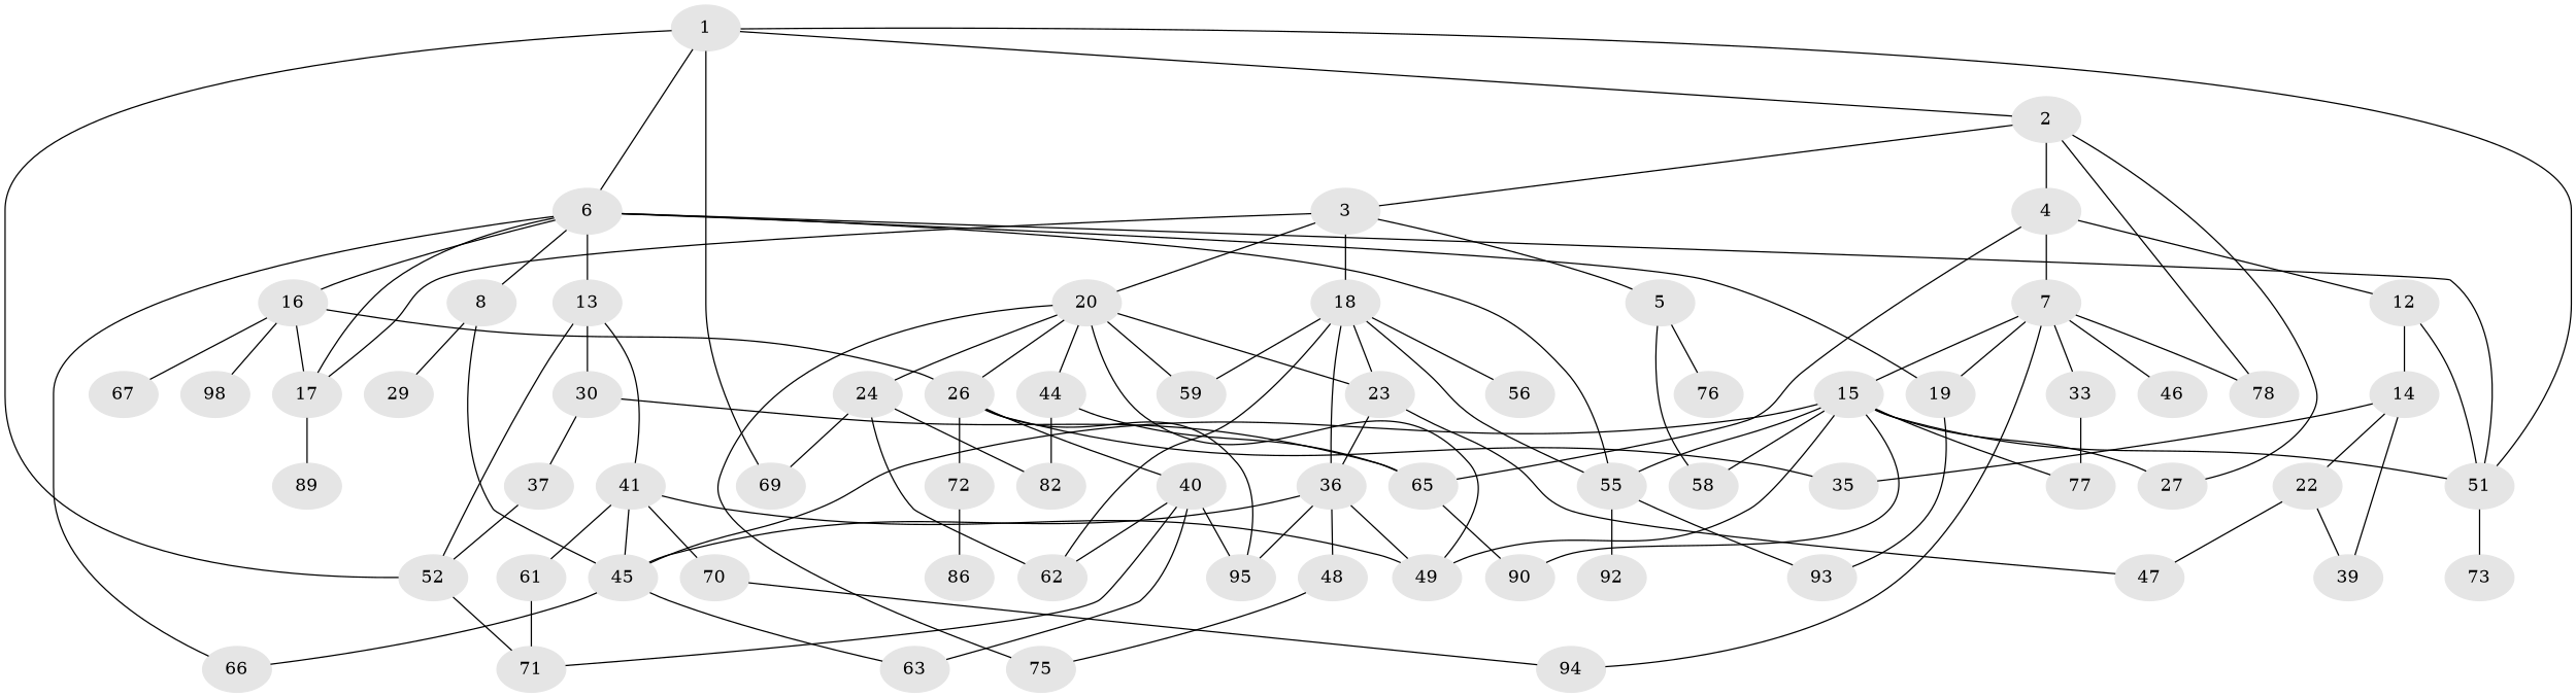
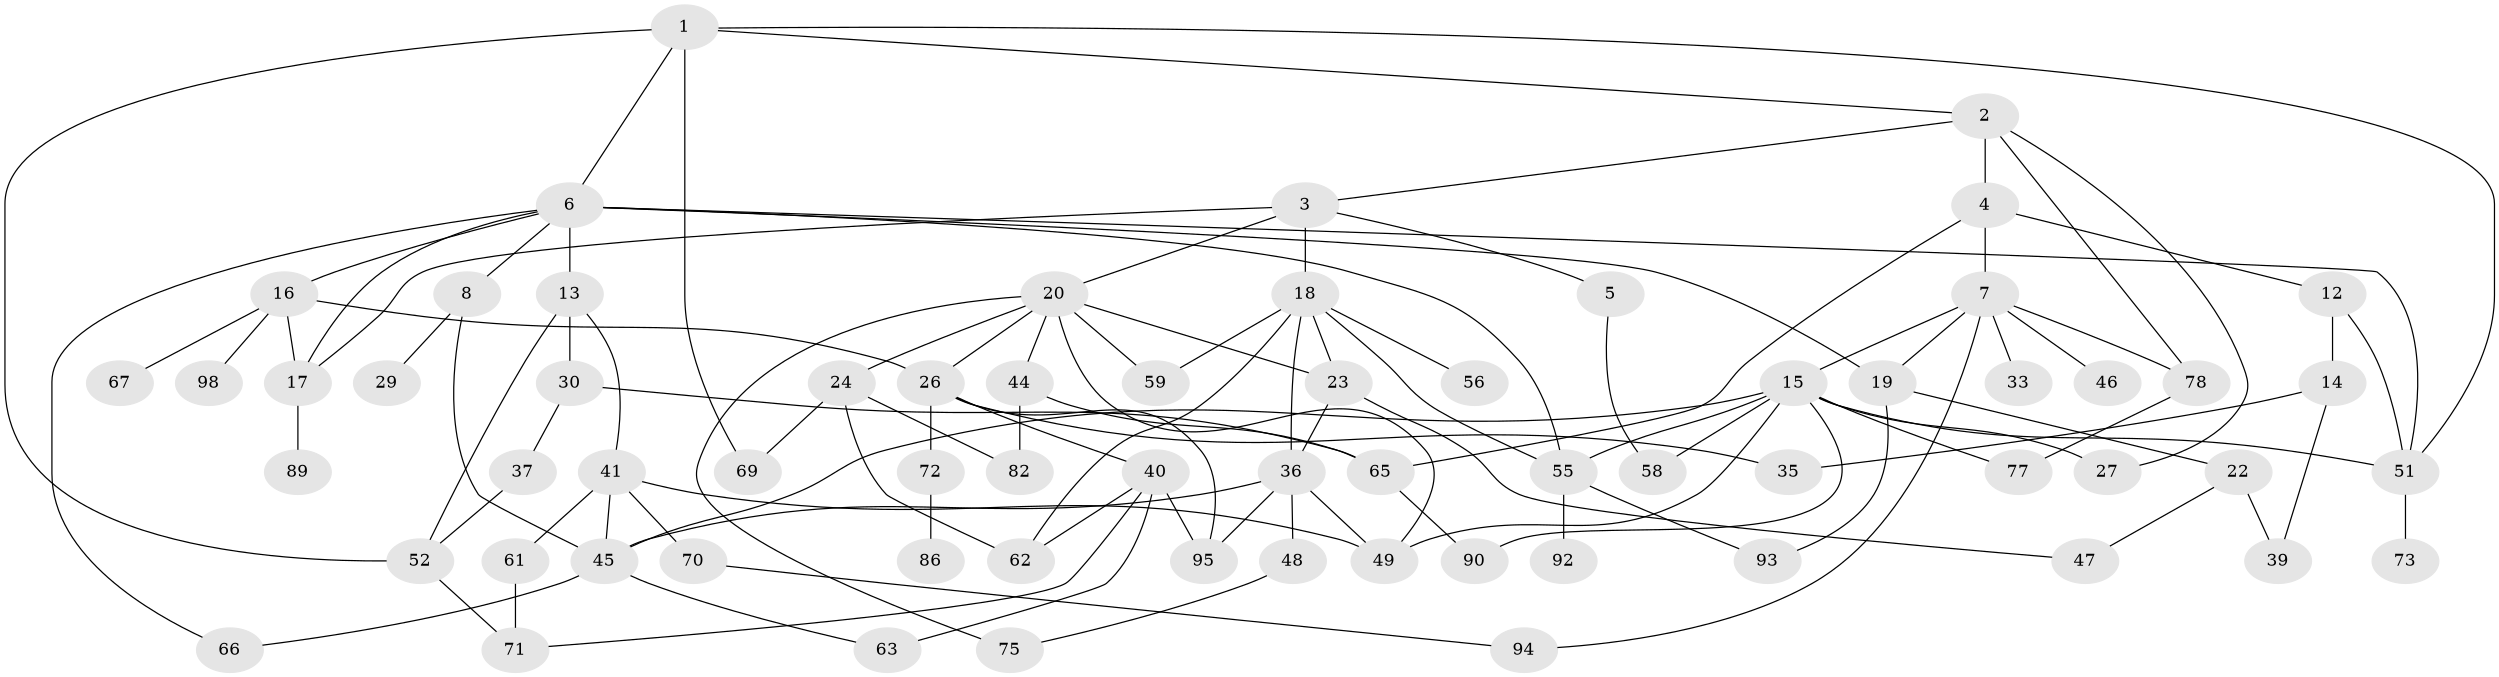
  graph {
    node [color=gray90 style=filled]
    1 [super="+10"]
    2
    6 [super="+91"]
    51
    52 [super="+84"]
    69 [super="+96"]
    3 [super="+11"]
    4
    27
    78
    17 [super="+64"]
    8
    13
    16 [super="+31"]
    19
    55
    66
    73 [super="+79"]
    71
    5 [super="+9"]
    18 [super="+42"]
    20 [super="+32"]
    7 [super="+21"]
    12 [super="+50"]
    65 [super="+74"]
    58 [super="+68"]
-   76
    89
    23
    36 [super="+38"]
    56
    59
    62 [super="+87"]
    49 [super="+53"]
    26 [super="+34"]
    24 [super="+25"]
    44
    75 [super="+80"]
    15 [super="+28"]
    33 [super="+88"]
    46
    94
    14
    90
    29
    45 [super="+54"]
    30 [super="+83"]
    41 [super="+97"]
    67
    98
    22
    93
    92
    77
    63
    35 [super="+85"]
    39
    37
    61
    70
    47 [super="+81"]
    40 [super="+43"]
    72
    95
    48
    82
    86
    1 -- 2
    1 -- 6
    1 -- 51
    1 -- 52
    1 -- 69
    2 -- 3
    2 -- 4
    2 -- 27
    2 -- 78
    6 -- 51
    6 -- 17
    6 -- 8
    6 -- 13
    6 -- 16
    6 -- 19
    6 -- 55
    6 -- 66
    51 -- 73
    52 -- 71
    3 -- 17
    3 -- 5
    3 -- 18
    3 -- 20
    4 -- 7
    4 -- 12
    4 -- 65
    17 -- 89
    8 -- 29
    8 -- 45
    13 -- 52
    13 -- 30
    13 -- 41
    16 -- 17
    16 -- 26
    16 -- 67
    16 -- 98
-   14 -- 22
+   19 -- 22
    19 -- 93
    55 -- 93
    55 -- 92
    5 -- 58
-   5 -- 76
    18 -- 55
    18 -- 23
    18 -- 36
    18 -- 56
    18 -- 59
    18 -- 62
    20 -- 23
    20 -- 59
    20 -- 49
    20 -- 26
    20 -- 24
    20 -- 44
    20 -- 75
    7 -- 78
    7 -- 19
    7 -- 15
    7 -- 33
    7 -- 46
    7 -- 94
    12 -- 51
    12 -- 14
    65 -- 90
    23 -- 36
    23 -- 47
    36 -- 49
    36 -- 45
    36 -- 95
    36 -- 48
    26 -- 35
    26 -- 40
    26 -- 72
    26 -- 95
    24 -- 69
    24 -- 62
    24 -- 82
    44 -- 65
    44 -- 82
    15 -- 51
    15 -- 27 [weight=2]
    15 -- 55
    15 -- 58
    15 -- 49
    15 -- 90
    15 -- 45
    15 -- 77
-   33 -- 77
+   78 -- 77
    14 -- 35
    14 -- 39
    45 -- 66
    45 -- 63
    30 -- 65
    30 -- 37
    41 -- 49
    41 -- 45
    41 -- 61
    41 -- 70
    22 -- 39
    22 -- 47
    37 -- 52
    61 -- 71
    70 -- 94
    40 -- 71
    40 -- 62
    40 -- 63
    40 -- 95
    72 -- 86
    48 -- 75
  }
